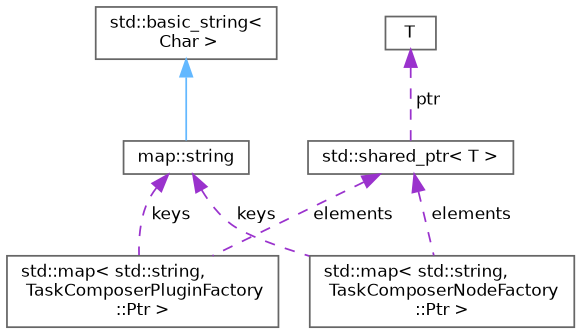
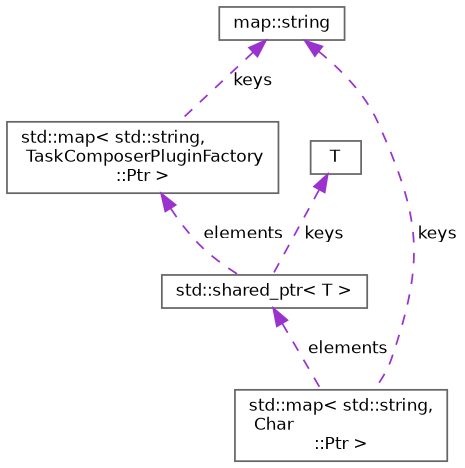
  digraph {
    rankdir=TB
    node [color=gray40 fillcolor=white fontname=Helvetica fontsize=10 shape=box style=filled]
    edge [color=darkorchid3 dir=back fontname=Helvetica fontsize=10 labelfontname=Helvetica labelfontsize=10 style=dashed]
    n1 [height=0.2 label="std::map\< std::string,\l TaskComposerPluginFactory\l::Ptr \>" width=0.4]
    n2 [height=0.2 label="map::string" width=0.4]
-   n3 [height=0.2 label="std::map\< std::string,\l TaskComposerNodeFactory\l::Ptr \>" width=0.4]
-   n4 [height=0.2 label="std::basic_string\<\l Char \>" width=0.4]
+   n3 [height=0.2 label="std::map\< std::string,\l Char\l::Ptr \>" width=0.4]
    n5 [height=0.2 label="std::shared_ptr\< T \>" width=0.4]
    n6 [height=0.2 label=T width=0.4]
    n2 -> n1 [label=" keys"]
    n2 -> n3 [label=" keys"]
-   n4 -> n2 [color=steelblue1 style=solid]
-   n5 -> n1 [label=" elements"]
+   n1 -> n5 [label=" elements"]
    n5 -> n3 [label=" elements"]
-   n6 -> n5 [label=" ptr"]
+   n6 -> n5 [label=" keys"]
  }
